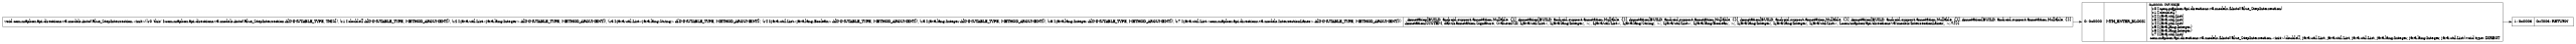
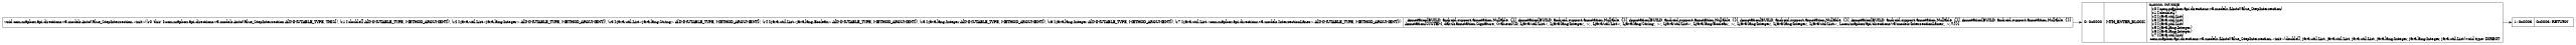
  digraph {
    rankdir=LR
    node [shape=record]
    n1 [label="{0\:\ 0x0000|MTH_ENTER_BLOCK\l|0x0000: INVOKE  \l  (r0 I:com.mapbox.api.directions.v5.models.$AutoValue_StepIntersection)\l  (r1 I:double[])\l  (r2 I:java.util.List)\l  (r3 I:java.util.List)\l  (r4 I:java.util.List)\l  (r5 I:java.lang.Integer)\l  (r6 I:java.lang.Integer)\l  (r7 I:java.util.List)\l com.mapbox.api.directions.v5.models.$AutoValue_StepIntersection.\<init\>(double[], java.util.List, java.util.List, java.util.List, java.lang.Integer, java.lang.Integer, java.util.List):void type: DIRECT \l}"]
-   n2 [label="{1\:\ 0x0003|0x4003: RETURN   \l}"]
+   n2 [label="{1\:\ 0x0003|0x0003: RETURN   \l}"]
    n3 [label="{void com.mapbox.api.directions.v5.models.AutoValue_StepIntersection.\<init\>((r0 'this' I:com.mapbox.api.directions.v5.models.AutoValue_StepIntersection A[IMMUTABLE_TYPE, THIS]), (r1 I:double[] A[IMMUTABLE_TYPE, METHOD_ARGUMENT]), (r2 I:java.util.List\<java.lang.Integer\> A[IMMUTABLE_TYPE, METHOD_ARGUMENT]), (r3 I:java.util.List\<java.lang.String\> A[IMMUTABLE_TYPE, METHOD_ARGUMENT]), (r4 I:java.util.List\<java.lang.Boolean\> A[IMMUTABLE_TYPE, METHOD_ARGUMENT]), (r5 I:java.lang.Integer A[IMMUTABLE_TYPE, METHOD_ARGUMENT]), (r6 I:java.lang.Integer A[IMMUTABLE_TYPE, METHOD_ARGUMENT]), (r7 I:java.util.List\<com.mapbox.api.directions.v5.models.IntersectionLanes\> A[IMMUTABLE_TYPE, METHOD_ARGUMENT]))  | , Annotation[BUILD, android.support.annotation.Nullable, \{\}], Annotation[BUILD, android.support.annotation.Nullable, \{\}], Annotation[BUILD, android.support.annotation.Nullable, \{\}], Annotation[BUILD, android.support.annotation.Nullable, \{\}], Annotation[BUILD, android.support.annotation.Nullable, \{\}], Annotation[BUILD, android.support.annotation.Nullable, \{\}]\lAnnotation[SYSTEM, dalvik.annotation.Signature, \{value=[([D, Ljava\/util\/List\<, Ljava\/lang\/Integer;, \>;, Ljava\/util\/List\<, Ljava\/lang\/String;, \>;, Ljava\/util\/List\<, Ljava\/lang\/Boolean;, \>;, Ljava\/lang\/Integer;, Ljava\/lang\/Integer;, Ljava\/util\/List\<, Lcom\/mapbox\/api\/directions\/v5\/models\/IntersectionLanes;, \>;)V]\}]\l}"]
    n1 -> n2
    n3 -> n1
  }
